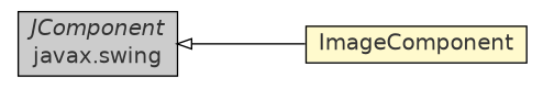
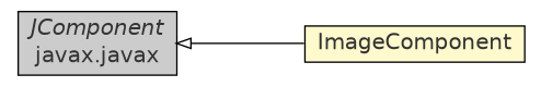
  digraph {
    rankdir=LR
    ranksep=1
    node [fontcolor=grey20 fontname=Helvetica fontsize=15.0 shape=plaintext]
    n1 [label=<<table border="0" cellborder="1" cellspacing="0" cellpadding="2" port="p" bgcolor="lemonChiffon" href="./VideoImage.ImageComponent.html"> 		<tr><td><table border="0" cellspacing="0" cellpadding="1"> 			<tr><td> ImageComponent </td></tr> 		</table></td></tr> 		</table>>]
-   n2 [label=<<table border="0" cellborder="1" cellspacing="0" cellpadding="2" port="p" bgcolor="grey80" href="http://java.sun.com/j2se/1.5.0/docs/api/javax/swing/JComponent.html"> 		<tr><td><table border="0" cellspacing="0" cellpadding="1"> 			<tr><td><font face="Helvetica-Oblique"> JComponent </font></td></tr> 			<tr><td> javax.swing </td></tr> 		</table></td></tr> 		</table>>]
+   n2 [label=<<table border="0" cellborder="1" cellspacing="0" cellpadding="2" port="p" bgcolor="grey80" href="http://java.sun.com/j2se/1.5.0/docs/api/javax/swing/JComponent.html"> 		<tr><td><table border="0" cellspacing="0" cellpadding="1"> 			<tr><td><font face="Helvetica-Oblique"> JComponent </font></td></tr> 			<tr><td> javax.javax </td></tr> 		</table></td></tr> 		</table>>]
    n2 -> n1 [arrowtail=empty dir=back fontname=Helvetica fontsize=10 headport=p labelfontname=Helvetica labelfontsize=10 tailport=p]
  }
